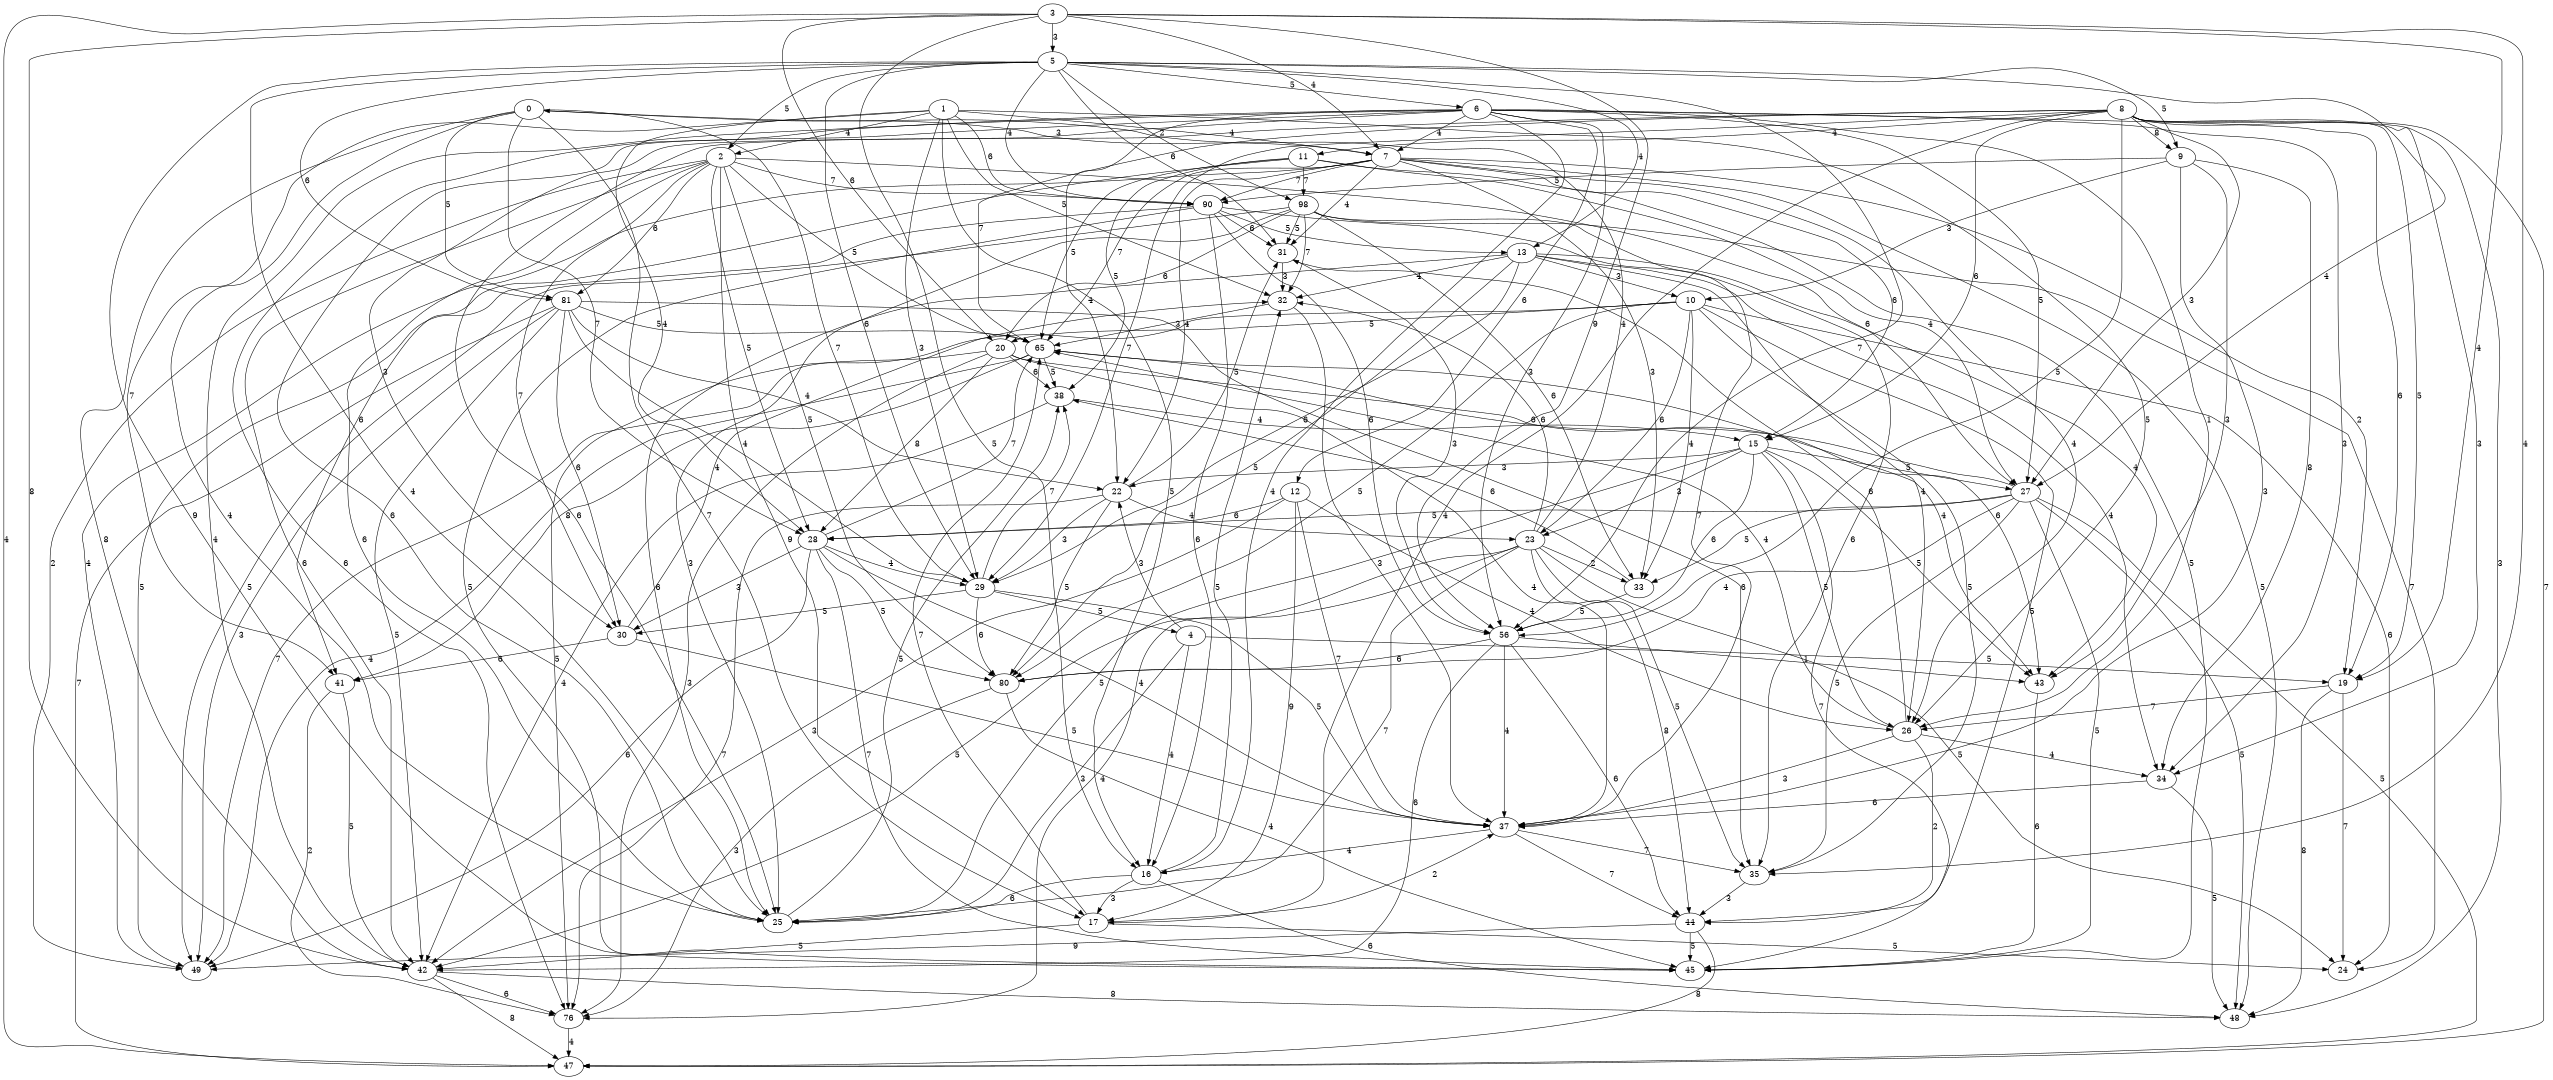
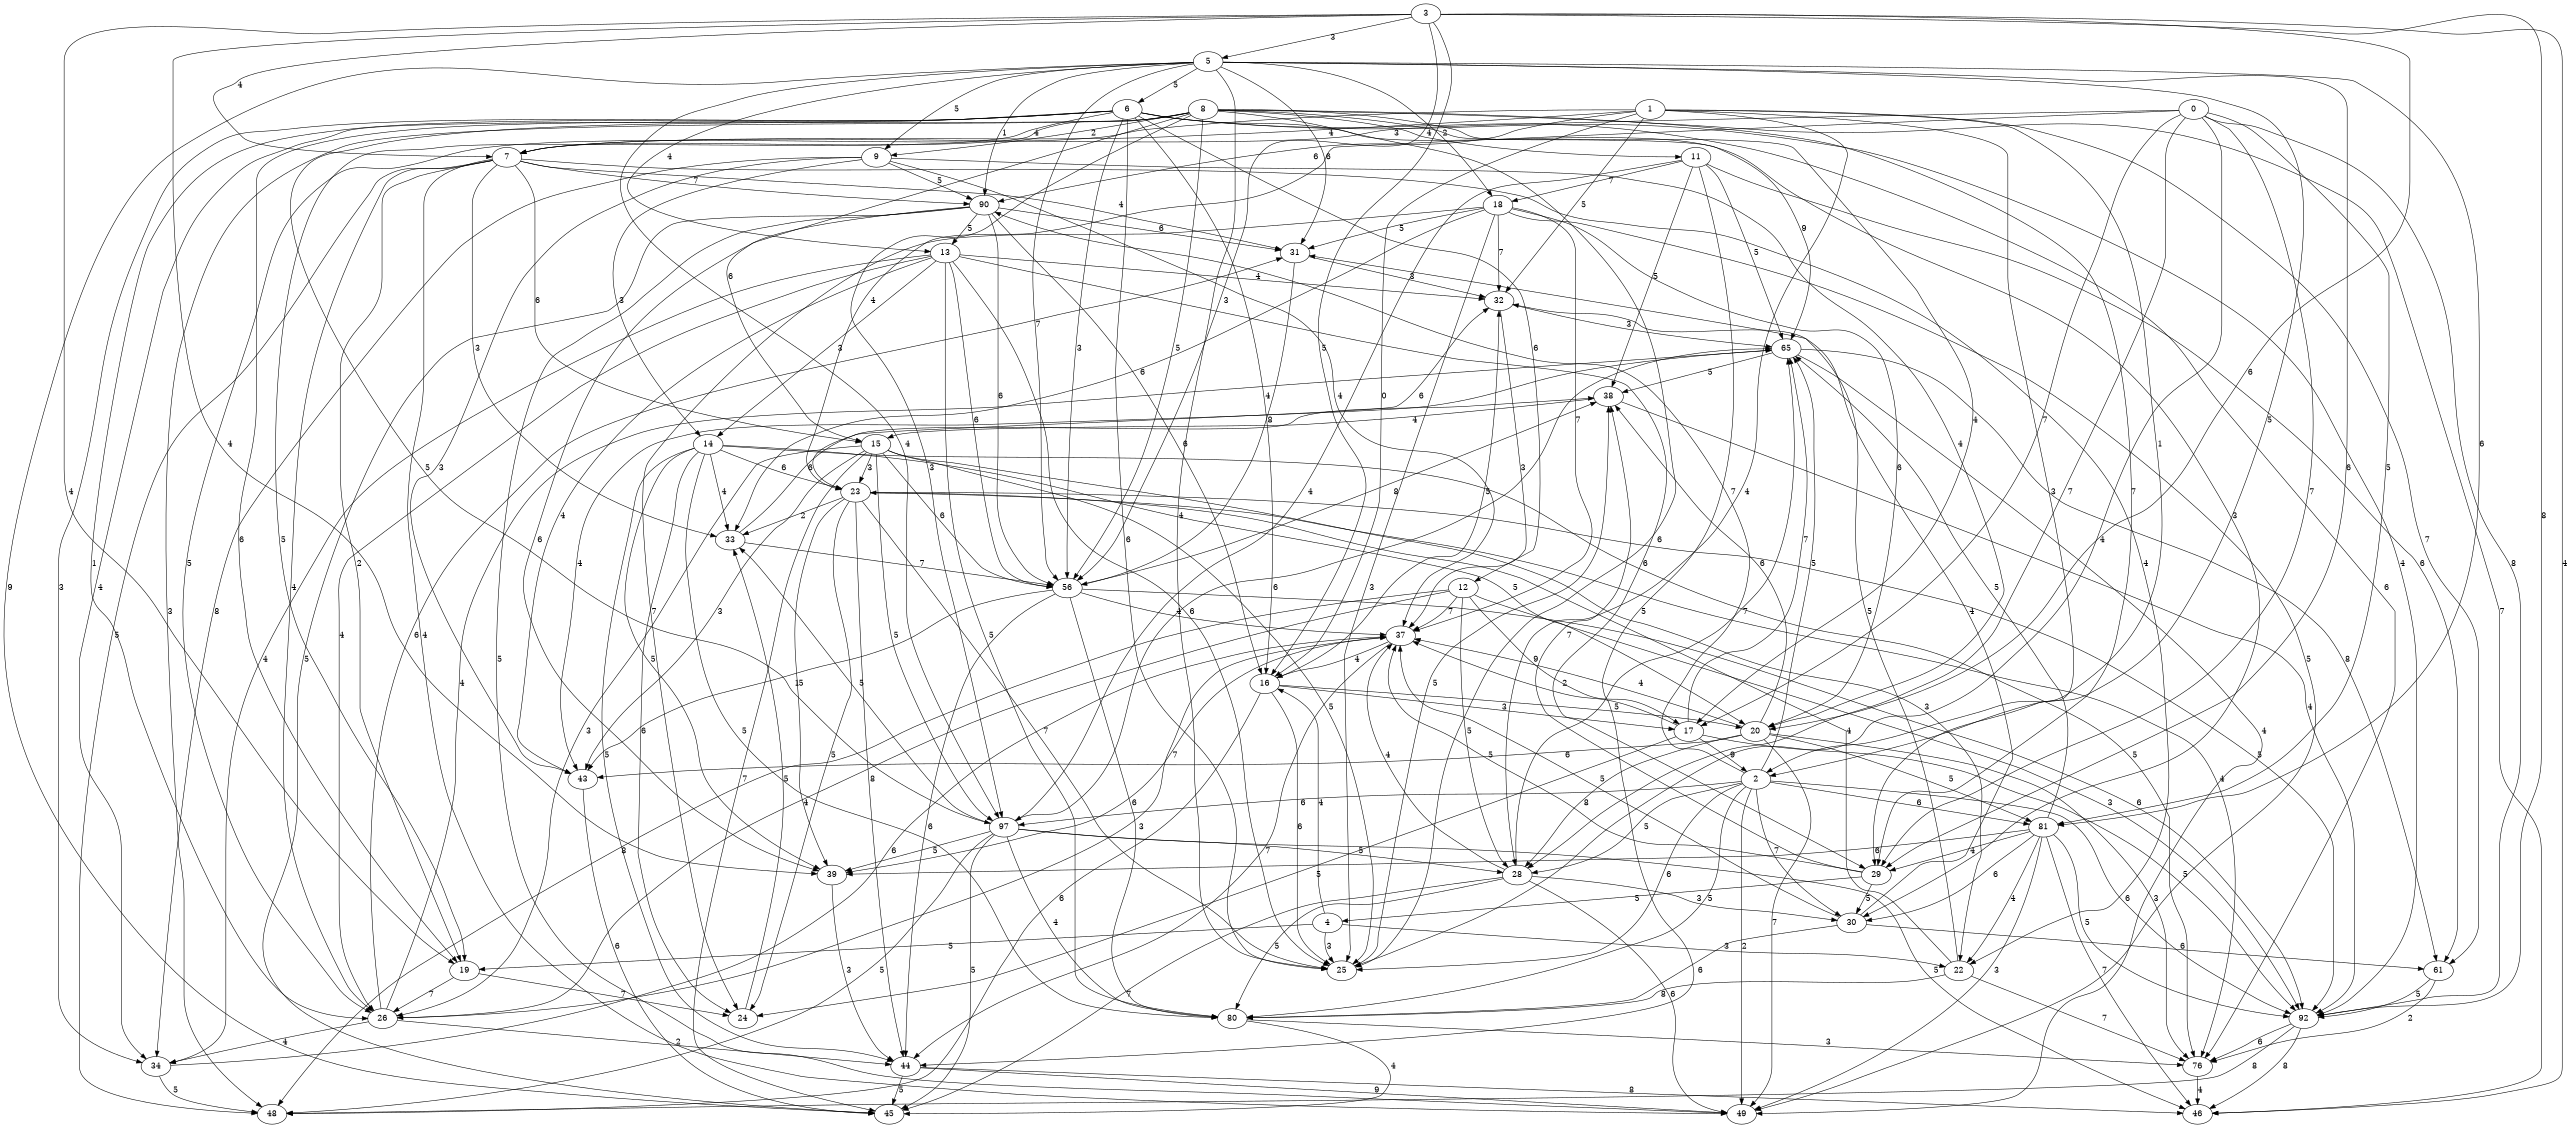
  strict digraph {
    0
    7
    17
    n4 [label=81]
    23
    25
    28
    29
-   42
+   42 [label=92]
    n10 [label=90]
    26
    n12 [label=65]
    49
    19
    22
    31
    15
    33
    48
    37
    24
    30
-   39 [label=35]
-   47
+   39
+   47 [label=46]
    32
    n26 [label=76]
    44
    38
    45
    n30 [label=80]
    4
    16
    n33 [label=56]
    13
    34
-   41
+   41 [label=61]
    43
-   27
+   27 [label=97]
    20
-   14 [label=10]
+   14
    1
    2
    5
    6
    9
-   18 [label=98]
+   18
    12
    3
    8
    11
    0 -> 7 [label=3]
    0 -> 17 [label=7]
    0 -> n4 [label=5]
-   23 -> 0 [label=4]
+   0 -> 23 [label=4]
    0 -> 25 [label=4]
    0 -> 28 [label=7]
    0 -> 29 [label=7]
    0 -> 42 [label=8]
    7 -> n10 [label=7]
    7 -> 26 [label=4]
-   7 -> n12 [label=7]
    7 -> 49 [label=4]
    7 -> 19 [label=2]
    7 -> 22 [label=4]
    7 -> 31 [label=4]
    7 -> 15 [label=6]
    7 -> 33 [label=3]
    7 -> 48 [label=5]
    17 -> 42 [label=5]
    17 -> n12 [label=7]
    17 -> 37 [label=2]
    17 -> 24 [label=5]
    n4 -> 29 [label=4]
    n4 -> 42 [label=5]
    n4 -> n12 [label=5]
    n4 -> 49 [label=3]
    n4 -> 22 [label=4]
    n4 -> 30 [label=6]
    n4 -> 39 [label=6]
    n4 -> 47 [label=7]
    23 -> 25 [label=7]
    23 -> 42 [label=5]
    23 -> 33 [label=2]
    23 -> 24 [label=5]
    23 -> 39 [label=5]
    23 -> 32 [label=6]
    23 -> n26 [label=4]
    23 -> 44 [label=8]
    25 -> 38 [label=5]
-   28 -> 29 [label=4]
    28 -> n12 [label=7]
    28 -> 49 [label=6]
    28 -> 37 [label=4]
    28 -> 30 [label=3]
    28 -> 45 [label=7]
    28 -> n30 [label=5]
    29 -> 37 [label=5]
    29 -> 30 [label=5]
    29 -> 38 [label=7]
    29 -> 4 [label=5]
    42 -> 48 [label=8]
    42 -> 47 [label=8]
    42 -> n26 [label=6]
    n10 -> 49 [label=5]
    n10 -> 31 [label=6]
    n10 -> 39 [label=6]
    n10 -> 45 [label=5]
    n10 -> 16 [label=6]
    n10 -> n33 [label=6]
    n10 -> 13 [label=5]
    26 -> n12 [label=4]
    26 -> 31 [label=6]
    26 -> 37 [label=3]
    26 -> 44 [label=2]
    26 -> 34 [label=4]
    n12 -> 49 [label=4]
    n12 -> 38 [label=5]
    n12 -> 41 [label=8]
    n12 -> 43 [label=4]
    19 -> 26 [label=7]
-   19 -> 48 [label=8]
+   12 -> 48 [label=8]
    19 -> 24 [label=7]
    22 -> 23 [label=4]
-   22 -> 29 [label=3]
    22 -> 31 [label=5]
    22 -> n26 [label=7]
-   22 -> n30 [label=5]
+   22 -> n30 [label=8]
    31 -> 32 [label=3]
-   31 -> n33 [label=3]
+   31 -> n33 [label=8]
    15 -> 23 [label=3]
    15 -> 25 [label=5]
-   15 -> 26 [label=5]
+   15 -> 26 [label=3]
    15 -> 22 [label=3]
    15 -> 45 [label=7]
    15 -> n33 [label=6]
-   15 -> 43 [label=5]
+   15 -> 43 [label=3]
    15 -> 27 [label=5]
    33 -> 38 [label=6]
-   33 -> n33 [label=5]
+   33 -> n33 [label=7]
    37 -> 39 [label=7]
    37 -> 44 [label=7]
    37 -> 16 [label=4]
+   24 -> 33 [label=5]
    30 -> 37 [label=5]
    30 -> 32 [label=4]
-   29 -> n30 [label=6]
+   30 -> n30 [label=6]
    30 -> 41 [label=6]
    39 -> 44 [label=3]
    32 -> n12 [label=3]
    32 -> 37 [label=3]
    n26 -> 47 [label=4]
    44 -> 49 [label=9]
    44 -> 47 [label=8]
    44 -> 45 [label=5]
    38 -> 42 [label=4]
    38 -> 15 [label=4]
    n30 -> n26 [label=3]
    n30 -> 45 [label=4]
    4 -> 25 [label=3]
    4 -> 19 [label=5]
    4 -> 22 [label=3]
    4 -> 16 [label=4]
    16 -> 17 [label=3]
    16 -> 25 [label=6]
    16 -> 48 [label=6]
    16 -> 32 [label=5]
+   16 -> 20 [label=5]
    n33 -> 42 [label=6]
    n33 -> 37 [label=4]
    n33 -> 44 [label=6]
+   n33 -> 38 [label=8]
    n33 -> n30 [label=6]
    n33 -> 43 [label=1]
    13 -> 25 [label=6]
    13 -> 29 [label=6]
    13 -> 26 [label=4]
    13 -> 32 [label=4]
    13 -> n30 [label=5]
+   13 -> n33 [label=6]
    13 -> 34 [label=4]
    13 -> 43 [label=4]
    13 -> 14 [label=3]
    34 -> 48 [label=5]
    34 -> 37 [label=6]
    41 -> 42 [label=5]
    41 -> n26 [label=2]
    43 -> 45 [label=6]
    27 -> 28 [label=5]
    27 -> n12 [label=6]
    27 -> 33 [label=5]
    27 -> 48 [label=5]
    27 -> 39 [label=5]
    27 -> 47 [label=5]
    27 -> 45 [label=5]
    27 -> n30 [label=4]
+   20 -> n4 [label=5]
    20 -> 28 [label=8]
    20 -> 49 [label=7]
    20 -> 37 [label=4]
    20 -> n26 [label=3]
    20 -> 38 [label=6]
    20 -> 43 [label=6]
    14 -> 23 [label=6]
    14 -> 33 [label=4]
    14 -> 24 [label=6]
    14 -> 39 [label=5]
    14 -> n26 [label=5]
    14 -> 44 [label=5]
    14 -> n30 [label=5]
    14 -> 20 [label=5]
    1 -> 7 [label=4]
    1 -> 28 [label=4]
    1 -> 29 [label=3]
    1 -> n10 [label=6]
    1 -> 26 [label=5]
    1 -> 32 [label=5]
-   1 -> 16 [label=5]
+   1 -> 16 [label=0]
    1 -> 41 [label=7]
-   1 -> 2 [label=4]
-   2 -> 17 [label=9]
+   1 -> 2 [label=1]
+   17 -> 2 [label=9]
    2 -> n4 [label=6]
    2 -> 25 [label=6]
    2 -> 28 [label=5]
    2 -> 42 [label=6]
    2 -> n10 [label=7]
    2 -> n12 [label=5]
    2 -> 49 [label=2]
    2 -> 30 [label=7]
    2 -> n30 [label=5]
    2 -> 27 [label=6]
    5 -> n4 [label=6]
    5 -> 25 [label=4]
    5 -> 29 [label=6]
-   5 -> n10 [label=4]
+   5 -> n10 [label=1]
    5 -> 31 [label=6]
    5 -> 45 [label=9]
    5 -> n33 [label=7]
    5 -> 13 [label=4]
    5 -> 27 [label=4]
    5 -> 2 [label=5]
    5 -> 6 [label=5]
    5 -> 9 [label=5]
    5 -> 18 [label=2]
    6 -> 7 [label=4]
    6 -> 25 [label=6]
    6 -> 42 [label=4]
    6 -> 26 [label=1]
    6 -> 19 [label=6]
-   6 -> 22 [label=4]
    6 -> 30 [label=3]
    6 -> n26 [label=6]
    6 -> 16 [label=4]
    6 -> n33 [label=3]
    6 -> 34 [label=3]
    6 -> 27 [label=5]
    6 -> 12 [label=6]
    9 -> n10 [label=5]
-   9 -> 37 [label=3]
+   9 -> 37 [label=4]
    9 -> 34 [label=8]
    9 -> 43 [label=3]
+   9 -> 20 [label=4]
    9 -> 14 [label=3]
    18 -> 25 [label=3]
    18 -> 49 [label=5]
    18 -> 31 [label=5]
    18 -> 33 [label=6]
    18 -> 37 [label=7]
    18 -> 24 [label=7]
    18 -> 32 [label=7]
    18 -> 20 [label=6]
    12 -> 17 [label=9]
-   12 -> 28 [label=6]
+   12 -> 28 [label=5]
    12 -> 42 [label=3]
    12 -> 26 [label=4]
    12 -> 37 [label=7]
    3 -> 7 [label=4]
    3 -> 42 [label=8]
    3 -> 19 [label=4]
    3 -> 39 [label=4]
    3 -> 47 [label=4]
    3 -> 16 [label=5]
-   3 -> n33 [label=9]
+   3 -> n33 [label=3]
    3 -> 20 [label=6]
    3 -> 5 [label=3]
    8 -> 17 [label=4]
    8 -> 25 [label=6]
    8 -> 29 [label=7]
-   8 -> n12 [label=7]
+   8 -> n12 [label=9]
    8 -> 19 [label=5]
    8 -> 15 [label=6]
    8 -> 48 [label=3]
    8 -> 47 [label=7]
    8 -> n33 [label=5]
-   8 -> 34 [label=3]
+   8 -> 34 [label=4]
    8 -> 27 [label=3]
-   8 -> 9 [label=8]
+   8 -> 9 [label=2]
    8 -> 11 [label=4]
    11 -> n12 [label=5]
-   11 -> 45 [label=5]
+   11 -> 44 [label=5]
    11 -> 38 [label=5]
    11 -> 41 [label=6]
    11 -> 27 [label=4]
    11 -> 18 [label=7]
  }
